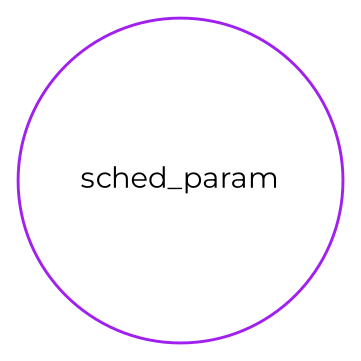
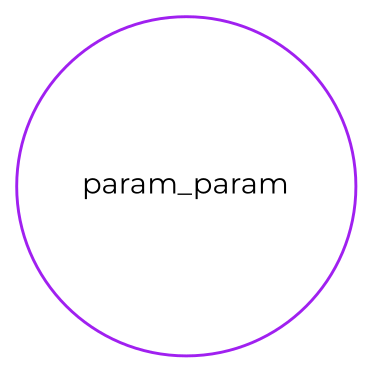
  digraph {
    rankdir=LR
    fontname=Montserrat
-   n1 [color=purple fillcolor=white fontname=Montserrat fontsize=10 height=0.2 label=sched_param shape=circle style=filled width=0.4]
+   n1 [color=purple fillcolor=white fontname=Montserrat fontsize=10 height=0.2 label=param_param shape=circle style=filled width=0.4]
  }
